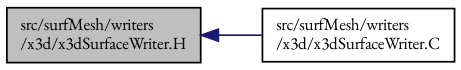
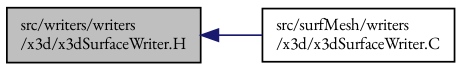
  digraph {
    rankdir=LR
    fontname="EB Garamond"
    node [color=black fontname="EB Garamond" fontsize=10 shape=record]
-   n1 [fillcolor=grey75 fontcolor=black height=0.2 label="src/surfMesh/writers\l/x3d/x3dSurfaceWriter.H" style=filled width=0.4]
+   n1 [fillcolor=grey75 fontcolor=black height=0.2 label="src/writers/writers\l/x3d/x3dSurfaceWriter.H" style=filled width=0.4]
    n2 [height=0.2 label="src/surfMesh/writers\l/x3d/x3dSurfaceWriter.C" width=0.4]
    n1 -> n2 [color=midnightblue dir=back fontname="EB Garamond" fontsize=10 labelfontname=Helvetica labelfontsize=10 style=solid]
  }
